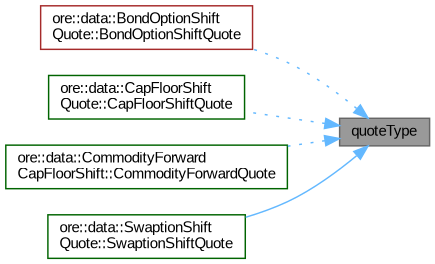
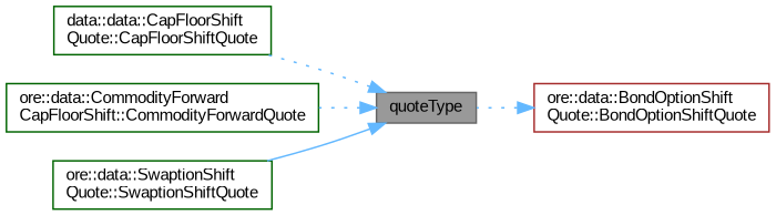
  digraph {
    fontname="Liberation Sans"
    rankdir=RL
    node [color=darkgreen fillcolor=white fontname="Liberation Sans" fontsize=10 shape=box style=filled]
    edge [color=steelblue1 dir=back fontname="Liberation Sans" fontsize=10 labelfontname=Helvetica labelfontsize=10 style=dotted]
    n1 [color=gray40 fillcolor=grey60 fontcolor=black height=0.2 label=quoteType width=0.4]
    n2 [color=brown height=0.2 label="ore::data::BondOptionShift\lQuote::BondOptionShiftQuote" width=0.4]
-   n3 [height=0.2 label="ore::data::CapFloorShift\lQuote::CapFloorShiftQuote" width=0.4]
+   n3 [height=0.2 label="data::data::CapFloorShift\lQuote::CapFloorShiftQuote" width=0.4]
    n4 [height=0.2 label="ore::data::CommodityForward\lCapFloorShift::CommodityForwardQuote" width=0.4]
    n5 [height=0.2 label="ore::data::SwaptionShift\lQuote::SwaptionShiftQuote" width=0.4]
-   n1 -> n2
+   n2 -> n1
    n1 -> n3
    n1 -> n4
    n1 -> n5 [style=solid]
  }
